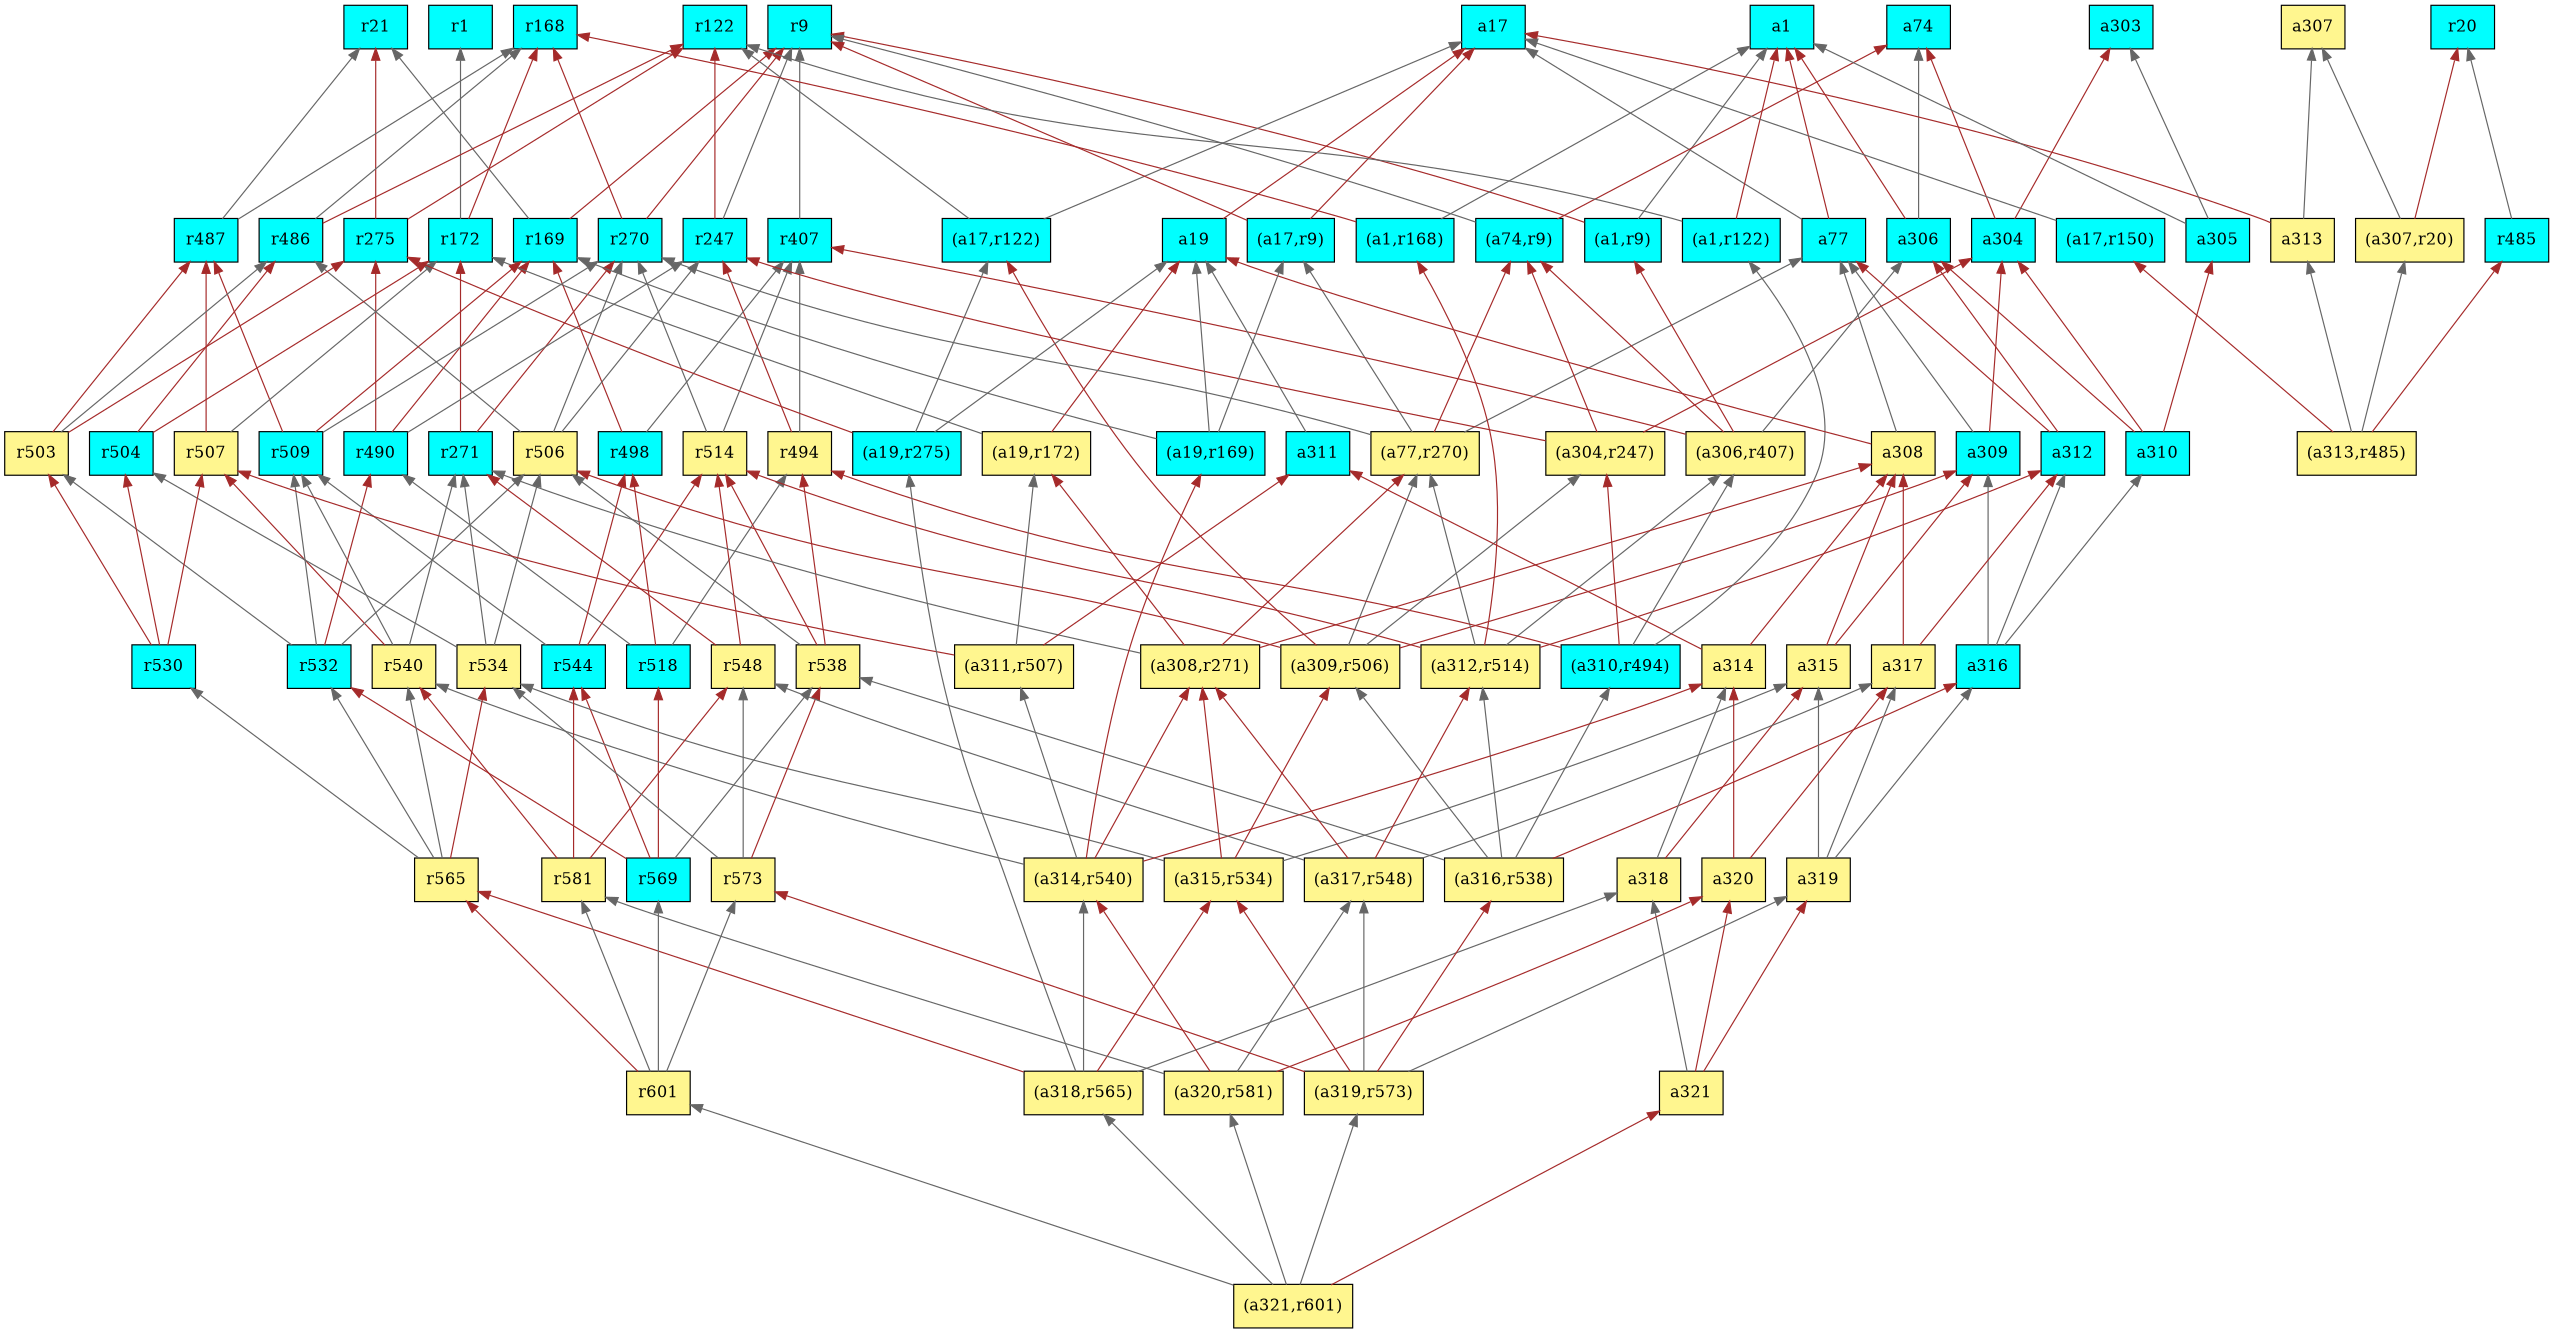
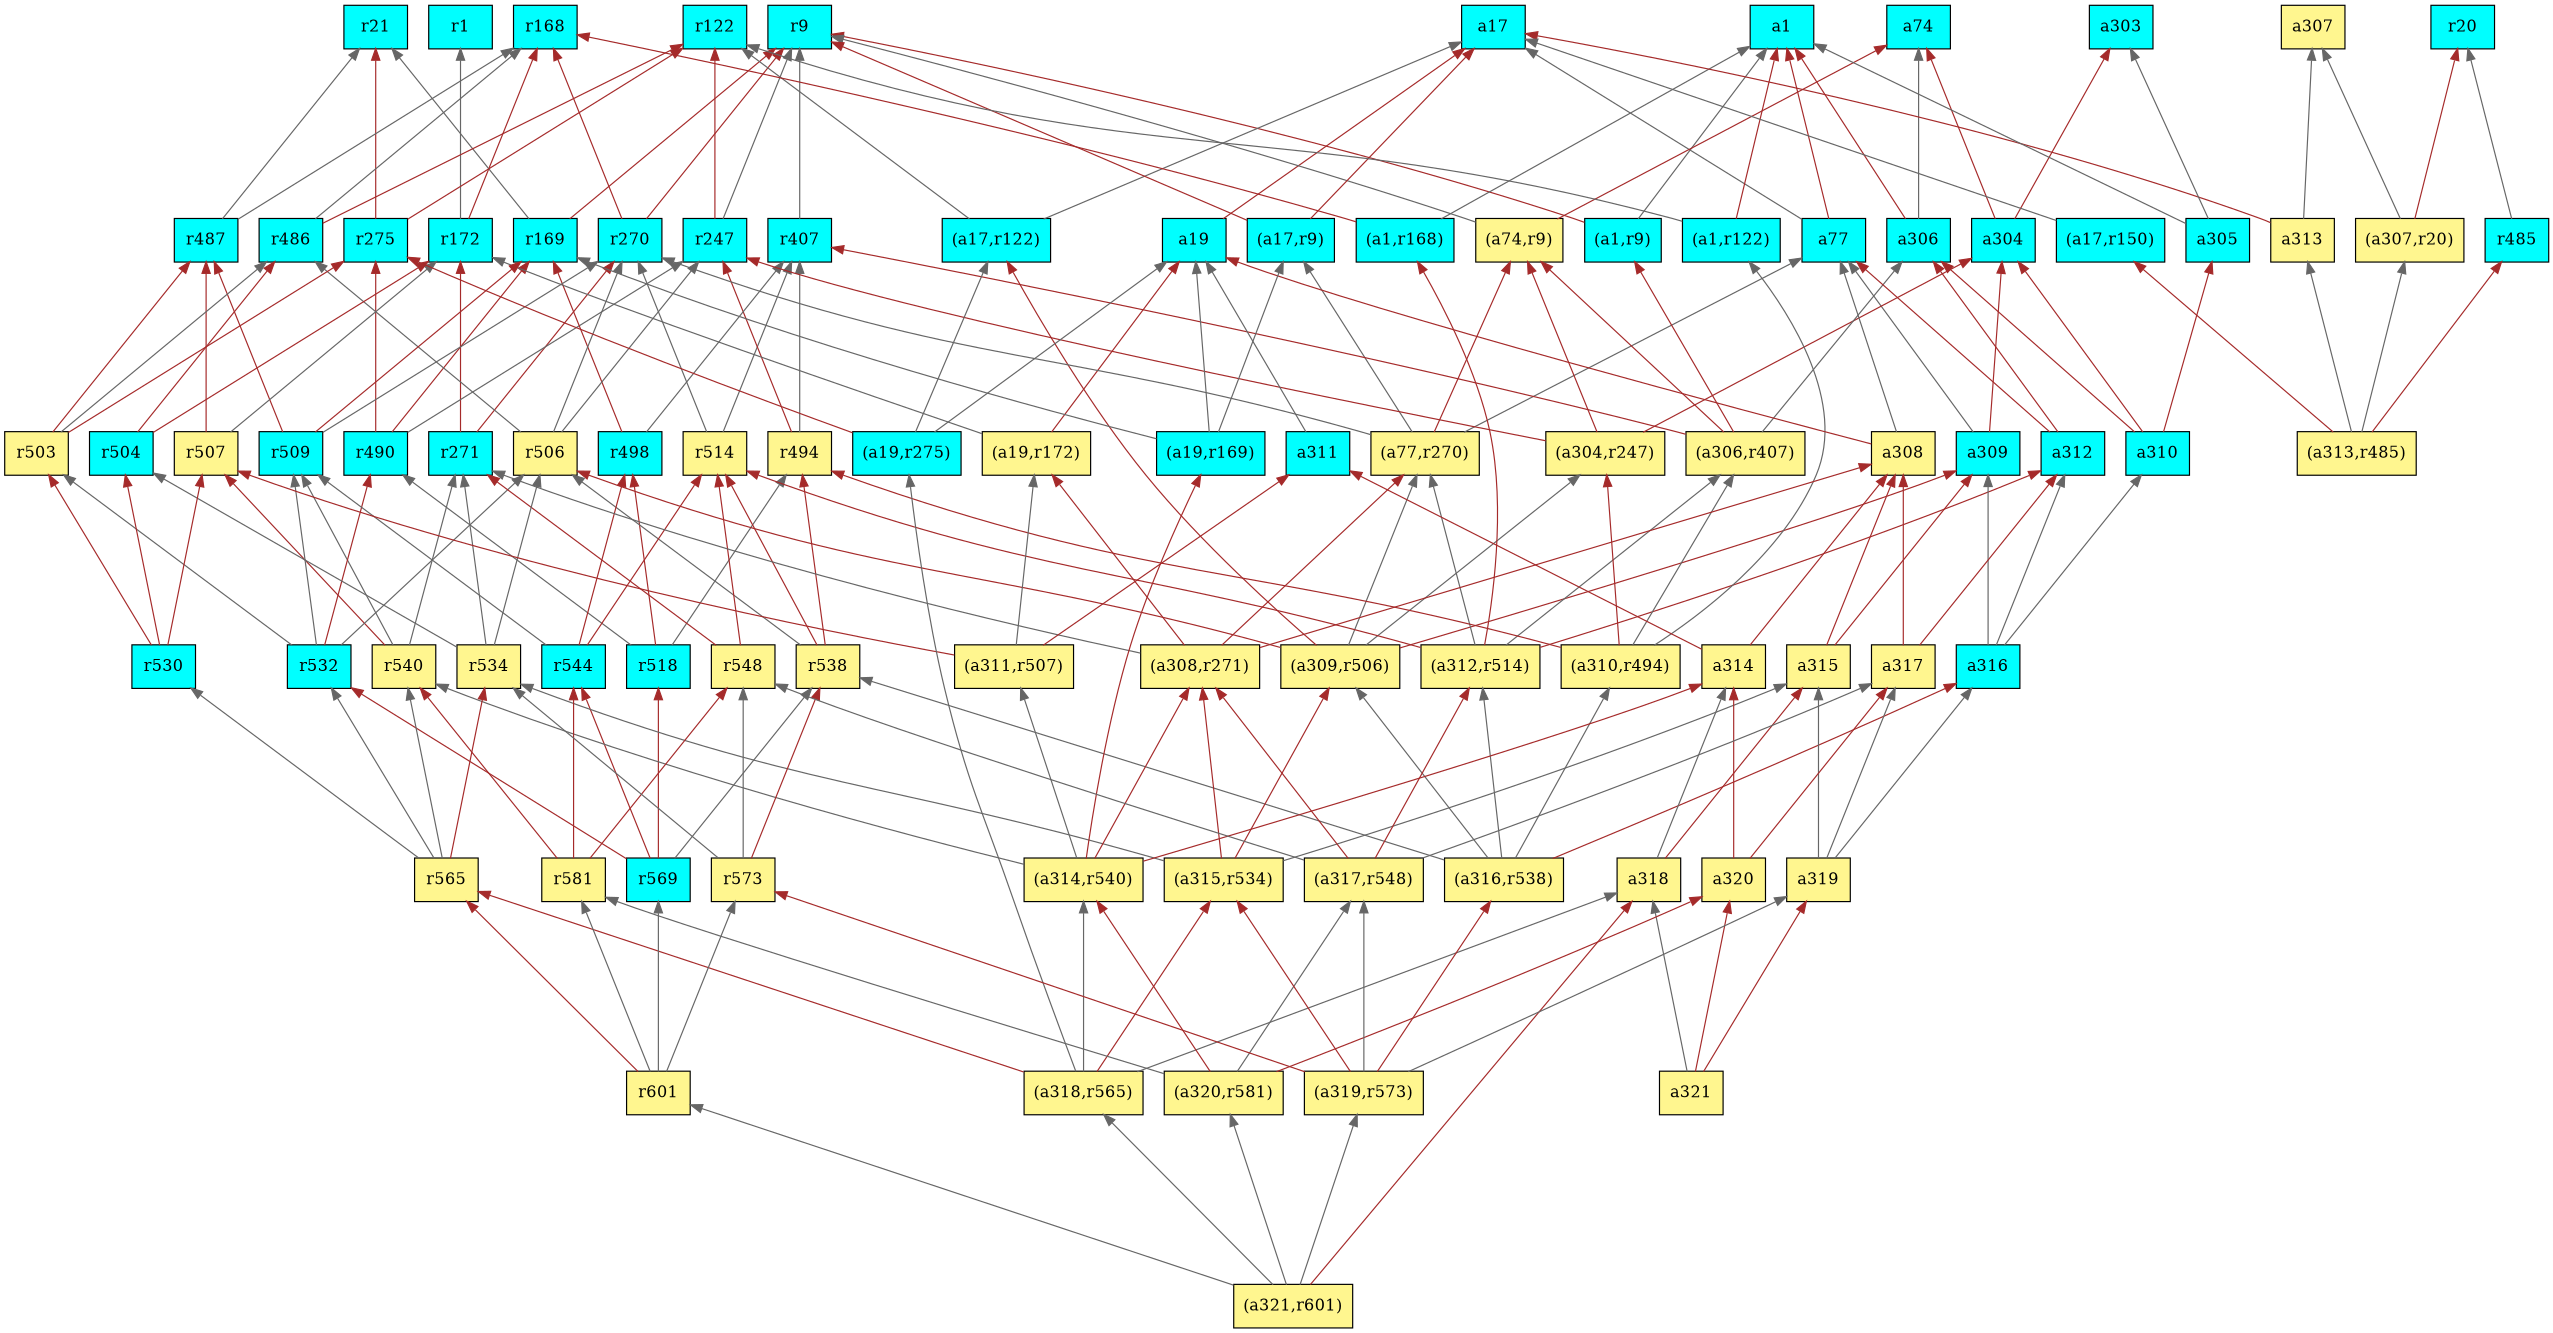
  digraph {
    rankdir=BT
    ranksep=2.0
    node [fillcolor=cyan shape=record style=filled]
    edge [color=brown]
    n1 [label="{(a1,r9)}"]
    n2 [label="{r9}"]
    n3 [label="{a1}"]
    n4 [label="{r271}"]
    n5 [label="{r270}"]
    n6 [label="{r172}"]
    n7 [label="{r168}"]
    n8 [label="{r1}"]
    n9 [fillcolor=khaki1 label="{r514}"]
    n10 [label="{r407}"]
    n11 [label="{r518}"]
    n12 [label="{r490}"]
    n13 [fillcolor=khaki1 label="{r494}"]
    n14 [label="{r498}"]
    n15 [label="{r169}"]
    n16 [label="{r275}"]
    n17 [label="{r247}"]
    n18 [fillcolor=khaki1 label="{(a19,r172)}"]
    n19 [label="{a19}"]
    n20 [label="{a17}"]
    n21 [fillcolor=khaki1 label="{(a309,r506)}"]
    n22 [fillcolor=khaki1 label="{(a77,r270)}"]
    n23 [fillcolor=khaki1 label="{r506}"]
    n24 [label="{a309}"]
    n25 [label="{(a17,r122)}"]
    n26 [fillcolor=khaki1 label="{(a304,r247)}"]
    n27 [label="{a77}"]
-   n28 [label="{(a74,r9)}"]
+   n28 [fillcolor=khaki1 label="{(a74,r9)}"]
    n29 [label="{(a17,r9)}"]
    n30 [label="{r486}"]
    n31 [label="{a304}"]
    n32 [label="{r122}"]
    n33 [fillcolor=khaki1 label="{r540}"]
    n34 [label="{r509}"]
    n35 [fillcolor=khaki1 label="{r507}"]
    n36 [label="{r487}"]
    n37 [label="{a74}"]
    n38 [fillcolor=khaki1 label="{(a306,r407)}"]
    n39 [label="{a306}"]
    n40 [fillcolor=khaki1 label="{(a316,r538)}"]
    n41 [fillcolor=khaki1 label="{(a312,r514)}"]
    n42 [fillcolor=khaki1 label="{r538}"]
-   n43 [label="{(a310,r494)}"]
+   n43 [fillcolor=khaki1 label="{(a310,r494)}"]
    n44 [label="{a316}"]
    n45 [label="{a312}"]
    n46 [label="{(a1,r168)}"]
    n47 [label="{(a1,r122)}"]
    n48 [label="{a310}"]
    n49 [label="{a303}"]
    n50 [label="{r21}"]
    n51 [fillcolor=khaki1 label="{a315}"]
    n52 [fillcolor=khaki1 label="{a308}"]
    n53 [label="{r569}"]
    n54 [label="{r532}"]
    n55 [label="{r544}"]
    n56 [fillcolor=khaki1 label="{r503}"]
    n57 [fillcolor=khaki1 label="{r548}"]
    n58 [fillcolor=khaki1 label="{a314}"]
    n59 [label="{a311}"]
    n60 [fillcolor=khaki1 label="{a319}"]
    n61 [fillcolor=khaki1 label="{a317}"]
    n62 [label="{(a19,r275)}"]
    n63 [fillcolor=khaki1 label="{(a315,r534)}"]
    n64 [fillcolor=khaki1 label="{(a308,r271)}"]
    n65 [fillcolor=khaki1 label="{r534}"]
    n66 [label="{r504}"]
    n67 [fillcolor=khaki1 label="{(a307,r20)}"]
    n68 [label="{r20}"]
    n69 [fillcolor=khaki1 label="{a307}"]
    n70 [fillcolor=khaki1 label="{(a314,r540)}"]
    n71 [label="{(a19,r169)}"]
    n72 [fillcolor=khaki1 label="{(a311,r507)}"]
    n73 [fillcolor=khaki1 label="{a313}"]
    n74 [fillcolor=khaki1 label="{r581}"]
    n75 [label="{a305}"]
    n76 [fillcolor=khaki1 label="{(a318,r565)}"]
    n77 [fillcolor=khaki1 label="{r565}"]
    n78 [fillcolor=khaki1 label="{a318}"]
    n79 [label="{r530}"]
    n80 [fillcolor=khaki1 label="{r573}"]
    n81 [fillcolor=khaki1 label="{r601}"]
    n82 [fillcolor=khaki1 label="{a321}"]
    n83 [fillcolor=khaki1 label="{a320}"]
    n84 [fillcolor=khaki1 label="{(a320,r581)}"]
    n85 [fillcolor=khaki1 label="{(a317,r548)}"]
    n86 [fillcolor=khaki1 label="{(a321,r601)}"]
    n87 [fillcolor=khaki1 label="{(a319,r573)}"]
    n88 [label="{r485}"]
    n89 [fillcolor=khaki1 label="{(a313,r485)}"]
    n90 [label="{(a17,r150)}"]
    n1 -> n2
    n1 -> n3 [color=gray40]
    n4 -> n5
    n4 -> n6
    n5 -> n2
    n5 -> n7
    n6 -> n7
    n6 -> n8 [color=gray40]
    n9 -> n5 [color=gray40]
    n9 -> n10 [color=gray40]
    n10 -> n2 [color=gray40]
    n11 -> n12 [color=gray40]
    n11 -> n13 [color=gray40]
    n11 -> n14
    n12 -> n15
    n12 -> n16
    n12 -> n17 [color=gray40]
    n13 -> n10 [color=gray40]
    n13 -> n17
    n14 -> n10 [color=gray40]
    n14 -> n15
    n15 -> n2
    n15 -> n50 [color=gray40]
    n16 -> n32
    n16 -> n50
    n17 -> n2 [color=gray40]
    n17 -> n32
    n18 -> n6 [color=gray40]
    n18 -> n19
    n19 -> n20
    n21 -> n22 [color=gray40]
    n21 -> n23
    n21 -> n24
    n21 -> n25
    n21 -> n26 [color=gray40]
    n22 -> n5 [color=gray40]
    n22 -> n27 [color=gray40]
    n22 -> n28
    n22 -> n29 [color=gray40]
    n23 -> n5 [color=gray40]
    n23 -> n17 [color=gray40]
    n23 -> n30 [color=gray40]
    n24 -> n27 [color=gray40]
    n24 -> n31
    n25 -> n20 [color=gray40]
    n25 -> n32 [color=gray40]
    n26 -> n17
    n26 -> n28
    n26 -> n31
    n27 -> n3
    n27 -> n20 [color=gray40]
    n28 -> n2 [color=gray40]
    n28 -> n37
    n29 -> n2
    n29 -> n20
    n30 -> n7 [color=gray40]
    n30 -> n32
    n31 -> n37
    n31 -> n49
    n33 -> n4 [color=gray40]
    n33 -> n34 [color=gray40]
    n33 -> n35
    n34 -> n5 [color=gray40]
    n34 -> n15
    n34 -> n36
    n35 -> n6 [color=gray40]
    n35 -> n36
    n36 -> n7 [color=gray40]
    n36 -> n50 [color=gray40]
    n38 -> n1
    n38 -> n10
    n38 -> n28
    n38 -> n39 [color=gray40]
    n39 -> n3
    n39 -> n37 [color=gray40]
    n40 -> n21 [color=gray40]
    n40 -> n41 [color=gray40]
    n40 -> n42 [color=gray40]
    n40 -> n43 [color=gray40]
    n40 -> n44
    n41 -> n9
    n41 -> n22 [color=gray40]
    n41 -> n38 [color=gray40]
    n41 -> n45
    n41 -> n46
    n42 -> n9
    n42 -> n13
    n42 -> n23 [color=gray40]
    n43 -> n13
    n43 -> n26
    n43 -> n38 [color=gray40]
    n43 -> n47 [color=gray40]
    n44 -> n24 [color=gray40]
    n44 -> n45 [color=gray40]
    n44 -> n48 [color=gray40]
    n45 -> n27
    n45 -> n39
    n46 -> n3 [color=gray40]
    n46 -> n7
    n47 -> n3
    n47 -> n32 [color=gray40]
    n48 -> n31
    n48 -> n39
    n48 -> n75
    n51 -> n24
    n51 -> n52
    n52 -> n19
    n52 -> n27 [color=gray40]
    n53 -> n11
    n53 -> n42 [color=gray40]
    n53 -> n54
    n53 -> n55
    n54 -> n12
    n54 -> n23 [color=gray40]
    n54 -> n34 [color=gray40]
    n54 -> n56 [color=gray40]
    n55 -> n9
    n55 -> n14
    n55 -> n34 [color=gray40]
    n56 -> n16
    n56 -> n30 [color=gray40]
    n56 -> n36
    n57 -> n4
    n57 -> n9
    n58 -> n52
    n58 -> n59
    n59 -> n19 [color=gray40]
    n60 -> n44 [color=gray40]
    n60 -> n51 [color=gray40]
    n60 -> n61 [color=gray40]
    n61 -> n45
    n61 -> n52
    n62 -> n16
    n62 -> n19 [color=gray40]
    n62 -> n25 [color=gray40]
    n63 -> n21
    n63 -> n51 [color=gray40]
    n63 -> n64
    n63 -> n65 [color=gray40]
    n64 -> n4 [color=gray40]
    n64 -> n18
    n64 -> n22
    n64 -> n52
    n65 -> n4 [color=gray40]
    n65 -> n23 [color=gray40]
    n65 -> n66 [color=gray40]
    n66 -> n6
    n66 -> n30
    n67 -> n68
    n67 -> n69 [color=gray40]
    n70 -> n33 [color=gray40]
    n70 -> n58
    n70 -> n64
    n70 -> n71
    n70 -> n72 [color=gray40]
    n71 -> n15 [color=gray40]
    n71 -> n19 [color=gray40]
    n71 -> n29 [color=gray40]
    n72 -> n18 [color=gray40]
    n72 -> n35
    n72 -> n59
    n73 -> n20
    n73 -> n69 [color=gray40]
    n74 -> n33
    n74 -> n55
    n74 -> n57
    n75 -> n3 [color=gray40]
    n75 -> n49 [color=gray40]
    n76 -> n62 [color=gray40]
    n76 -> n63
    n76 -> n70 [color=gray40]
    n76 -> n77
    n76 -> n78 [color=gray40]
    n77 -> n33 [color=gray40]
    n77 -> n54 [color=gray40]
    n77 -> n65
    n77 -> n79 [color=gray40]
    n78 -> n51
    n78 -> n58 [color=gray40]
    n79 -> n35
    n79 -> n56
    n79 -> n66
    n80 -> n42
    n80 -> n57 [color=gray40]
    n80 -> n65 [color=gray40]
    n81 -> n53 [color=gray40]
    n81 -> n74 [color=gray40]
    n81 -> n77
    n81 -> n80 [color=gray40]
    n82 -> n60
    n82 -> n78 [color=gray40]
    n82 -> n83
    n83 -> n58
    n83 -> n61
    n84 -> n70
    n84 -> n74 [color=gray40]
    n84 -> n83
    n84 -> n85 [color=gray40]
    n85 -> n41
    n85 -> n57 [color=gray40]
    n85 -> n61 [color=gray40]
    n85 -> n64
    n86 -> n76 [color=gray40]
    n86 -> n81 [color=gray40]
-   n86 -> n82
+   n86 -> n78
    n86 -> n84 [color=gray40]
    n86 -> n87 [color=gray40]
    n87 -> n40
    n87 -> n60 [color=gray40]
    n87 -> n63
    n87 -> n80
    n87 -> n85 [color=gray40]
    n88 -> n68 [color=gray40]
    n89 -> n67 [color=gray40]
    n89 -> n73 [color=gray40]
    n89 -> n88
    n89 -> n90
    n90 -> n20 [color=gray40]
  }
